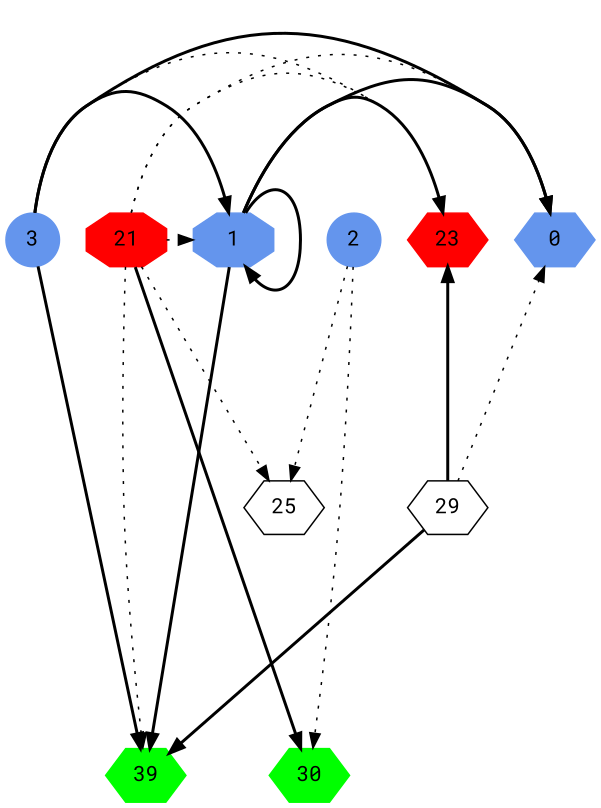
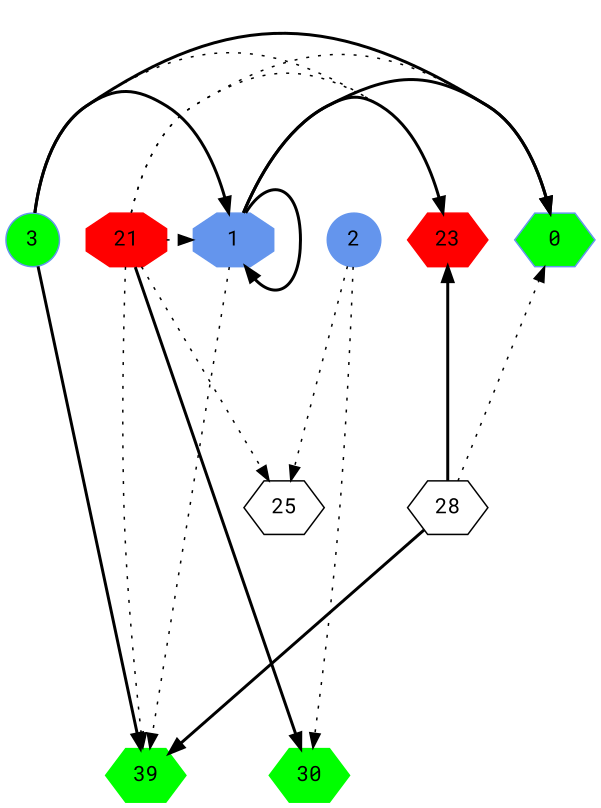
  digraph {
    fontname="Roboto Mono"
    ranksep=2.0
    node [color=cornflowerblue fontname="Roboto Mono" shape=hexagon style=filled]
    edge [fontname="Roboto Mono" style=bold]
-   0
+   0 [fillcolor=green]
    1 [shape=octagon]
    2 [shape=circle]
-   3 [shape=circle]
+   3 [shape=circle fillcolor=green]
    21 [color=red shape=octagon]
    23 [color=red]
    25 [color=black style=""]
-   29 [color=black style=""]
+   29 [color=black label=28 style=""]
    30 [color=green]
    n10 [color=green label=39]
    subgraph sub_1 {
      rank=same
      0
      1
      2
      3
      21
      23
    }
    subgraph sub_2 {
      rank=same
      25
      29
    }
    subgraph sub_3 {
      rank=same
      30
      n10
    }
    1 -> 0
    1 -> 1
    1 -> 23
-   1 -> n10
+   1 -> n10 [style=dotted]
    2 -> 25 [style=dotted]
    2 -> 30 [style=dotted]
    3 -> 0
    3 -> 1
    3 -> 23 [style=dotted]
    3 -> n10
    21 -> 0 [style=dotted]
    21 -> 1 [style=dotted]
    21 -> 23 [style=dotted]
    21 -> 25 [style=dotted]
    21 -> 30
    21 -> n10 [style=dotted]
    29 -> 0 [style=dotted]
    29 -> 23
    29 -> n10
  }
